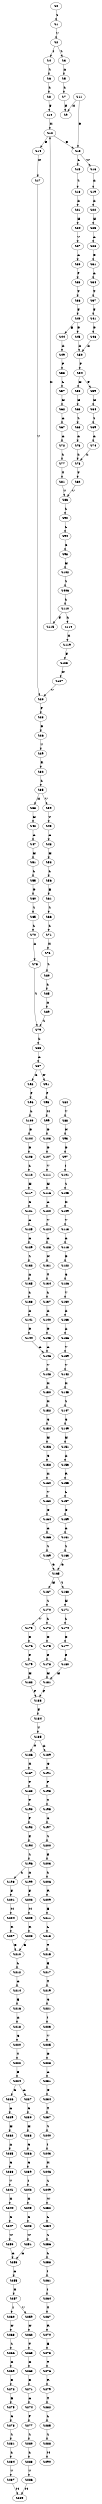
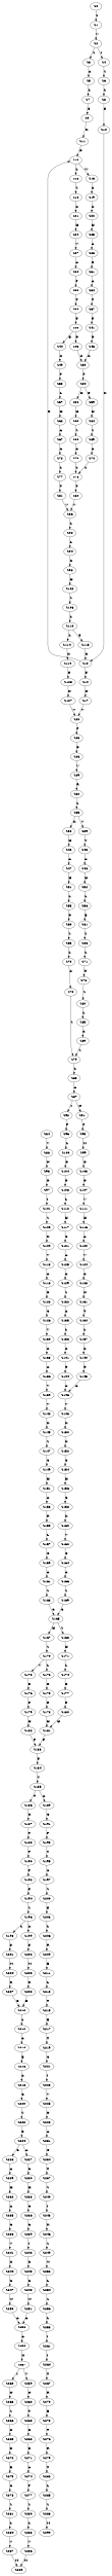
  strict digraph {
    S0
    S1
    S2
    S3
    S4
    S5
    S6
    S7
    S8
    S9
    S10
    S11
    S12
    S13
    S14
    S15
    S16
    S17
    S18
    S19
    S20
    S21
    S22
    S23
    S24
    S25
    S26
    S27
    S28
    S29
    S30
    S31
    S32
    S33
    S34
    S35
    S36
    S37
    S38
    S39
    S40
    S41
    S42
    S43
    S44
    S45
    S46
    S47
    S48
    S49
    S50
    S51
    S52
    S53
    S54
    S55
    S56
    S57
    S58
    S59
    S60
    S61
    S62
    S63
    S64
    S65
    S66
    S67
    S68
    S69
    S70
    S71
    S72
    S73
    S74
    S75
    S76
    S77
    S78
    S79
    S80
    S81
    S82
    S83
    S85
    S86
    S87
    S84
    S88
    S89
    S90
    S91
    S92
    S93
    S94
    S95
    S96
    S97
    S98
    S99
    S100
    S101
    S102
    S103
    S104
    S105
-   S106 [label=S406]
+   S106
    S107
    S108
    S109
    S110
    S111
    S112
    S113
    S114
    S115
    S116
    S117
    S118
    S119
    S120
    S121
    S122
    S123
    S124
    S125
    S126
    S127
    S128
    S129
    S130
    S131
    S132
    S133
    S134
    S135
    S136
    S137
    S138
    S139
    S140
    S141
    S142
    S143
    S144
    S145
    S146
    S147
    S148
    S149
    S150
    S151
    S152
    S153
    S154
    S155
    S156
    S157
    S158
    S159
    S160
    S161
    S162
    S163
    S164
    S165
    S166
    S167
    S168
    S169
    S170
    S171
    S172
    S173
    S174
    S175
    S176
    S177
    S178
    S179
    S180
    S181
    S182
    S183
    S184
    S185
    S186
    S189
    S187
    S188
    S190
    S191
    S192
    S193
    S194
    S195
    S196
    S197
    S198
    S199
    S200
    S201
    S202
    S203
    S204
    S205
    S206
    S207
    S208
    S209
    S210
    S211
    S212
    S213
    S214
    S215
    S216
    S217
    S218
    S219
    S220
    S221
    S222
    S223
    S224
    S225
    S226
    S227
    S228
    S229
    S230
    S231
    S232
    S233
    S234
    S235
    S236
    S237
    S238
    S239
    S240
    S241
    S242
    S243
    S244
    S245
    S246
    S247
    S248
    S249
    S250
    S251
    S252
    S253
    S254
    S255
    S256
    S257
    S258
    S259
    S260
    S261
    S262
    S263
    S264
    S265
    S266
    S267
    S268
    S269
    S270
    S271
    S272
    S273
    S274
    S275
    S276
    S277
    S278
    S279
    S280
    S281
    S282
    S283
    S284
    S285
    S286
    S287
    S288
    S289
    S290
    S0 -> S1 [label=S]
    S1 -> S2 [label=V]
    S2 -> S3 [label=S]
    S2 -> S4 [label=I]
    S3 -> S5 [label=A]
    S4 -> S6 [label=S]
    S5 -> S7 [label=L]
    S6 -> S8 [label=L]
    S7 -> S9 [label=F]
    S8 -> S10 [label=F]
-   S11 -> S9 [label=K]
+   S9 -> S11 [label=K]
    S10 -> S12 [label=K]
    S11 -> S13 [label=D]
    S12 -> S13 [label=D]
    S12 -> S14 [label=F]
    S13 -> S15 [label=L]
    S13 -> S16 [label=W]
    S14 -> S17 [label=N]
    S15 -> S18 [label=S]
    S16 -> S19 [label=A]
    S17 -> S20 [label=V]
    S18 -> S21 [label=A]
    S19 -> S22 [label=A]
    S20 -> S23 [label=P]
    S21 -> S24 [label=H]
    S22 -> S25 [label=H]
    S23 -> S26 [label=D]
    S24 -> S27 [label=V]
    S25 -> S28 [label=A]
    S26 -> S29 [label=V]
    S27 -> S30 [label=A]
    S28 -> S31 [label=D]
    S29 -> S32 [label=R]
    S30 -> S33 [label=P]
    S31 -> S34 [label=A]
    S32 -> S35 [label=L]
    S33 -> S36 [label=T]
    S34 -> S37 [label=T]
    S35 -> S38 [label=K]
    S35 -> S39 [label=V]
    S36 -> S40 [label=F]
    S37 -> S41 [label=F]
    S38 -> S42 [label=H]
    S39 -> S43 [label=Y]
    S40 -> S44 [label=E]
    S40 -> S45 [label=D]
    S41 -> S46 [label=D]
    S42 -> S47 [label=A]
    S43 -> S48 [label=A]
    S44 -> S49 [label=A]
    S45 -> S50 [label=A]
    S46 -> S50 [label=A]
    S47 -> S51 [label=H]
    S48 -> S52 [label=H]
    S49 -> S53 [label=P]
    S50 -> S54 [label=P]
    S51 -> S55 [label=L]
    S52 -> S56 [label=L]
    S53 -> S57 [label=L]
    S54 -> S58 [label=H]
    S54 -> S59 [label=F]
    S55 -> S60 [label=D]
    S56 -> S61 [label=E]
    S57 -> S62 [label=H]
    S58 -> S63 [label=H]
    S59 -> S64 [label=H]
    S60 -> S65 [label=S]
    S61 -> S66 [label=S]
    S62 -> S67 [label=A]
    S63 -> S68 [label=S]
    S64 -> S69 [label=S]
    S65 -> S70 [label=L]
    S66 -> S71 [label=L]
    S67 -> S72 [label=A]
    S68 -> S73 [label=A]
    S69 -> S74 [label=A]
    S70 -> S75 [label=A]
    S71 -> S76 [label=K]
    S72 -> S77 [label=L]
    S73 -> S78 [label=L]
    S74 -> S78 [label=L]
    S75 -> S79 [label=S]
    S76 -> S80 [label=S]
    S77 -> S81 [label=T]
    S78 -> S82 [label=T]
    S79 -> S83 [label=L]
    S80 -> S85 [label=L]
    S81 -> S86 [label=V]
    S82 -> S86 [label=V]
    S83 -> S87 [label=A]
    S85 -> S89 [label=A]
    S86 -> S90 [label=L]
    S87 -> S91 [label=N]
-   S87 -> S92 [label=G]
+   S87 -> S92 [label=I]
    S84 -> S88 [label=V]
    S88 -> S93 [label=N]
    S89 -> S79 [label=S]
    S90 -> S94 [label=L]
    S91 -> S95 [label=P]
    S92 -> S96 [label=P]
    S93 -> S97 [label=D]
    S94 -> S98 [label=C]
    S95 -> S99 [label=M]
    S96 -> S100 [label=L]
    S97 -> S101 [label=I]
    S98 -> S102 [label=H]
    S99 -> S103 [label=D]
    S100 -> S104 [label=D]
    S101 -> S105 [label=S]
    S102 -> S106 [label=S]
    S103 -> S107 [label=D]
    S104 -> S108 [label=D]
    S105 -> S109 [label=K]
    S106 -> S110 [label=L]
    S107 -> S111 [label=V]
    S108 -> S112 [label=L]
    S109 -> S113 [label=V]
    S110 -> S114 [label=L]
    S110 -> S115 [label=F]
    S111 -> S116 [label=H]
    S112 -> S117 [label=H]
    S113 -> S118 [label=A]
    S114 -> S119 [label=K]
    S115 -> S12 [label=K]
    S116 -> S120 [label=A]
    S117 -> S121 [label=G]
    S118 -> S122 [label=D]
    S119 -> S123 [label=F]
    S120 -> S124 [label=V]
    S121 -> S125 [label=A]
    S122 -> S126 [label=G]
    S123 -> S127 [label=N]
    S124 -> S128 [label=A]
    S125 -> S129 [label=A]
    S126 -> S130 [label=V]
    S127 -> S20 [label=V]
    S128 -> S131 [label=N]
    S129 -> S132 [label=S]
    S130 -> S133 [label=A]
    S131 -> S134 [label=T]
    S132 -> S135 [label=A]
    S133 -> S136 [label=A]
    S134 -> S137 [label=L]
    S135 -> S138 [label=L]
    S136 -> S139 [label=V]
    S137 -> S140 [label=A]
    S138 -> S141 [label=A]
    S139 -> S142 [label=V]
    S140 -> S143 [label=D]
    S141 -> S144 [label=D]
    S142 -> S145 [label=K]
    S143 -> S146 [label=A]
    S144 -> S146 [label=A]
    S145 -> S147 [label=S]
    S146 -> S148 [label=V]
    S147 -> S149 [label=G]
    S148 -> S150 [label=K]
    S149 -> S151 [label=H]
    S150 -> S152 [label=K]
    S151 -> S153 [label=A]
    S152 -> S154 [label=G]
    S153 -> S155 [label=R]
    S154 -> S156 [label=H]
    S155 -> S157 [label=L]
    S156 -> S158 [label=G]
    S157 -> S159 [label=Q]
    S158 -> S160 [label=K]
    S159 -> S161 [label=A]
    S160 -> S162 [label=V]
    S161 -> S163 [label=S]
    S162 -> S164 [label=Q]
    S163 -> S165 [label=G]
    S164 -> S166 [label=A]
    S165 -> S167 [label=H]
    S165 -> S168 [label=S]
    S166 -> S169 [label=S]
    S167 -> S170 [label=S]
    S168 -> S171 [label=H]
    S169 -> S165 [label=G]
    S170 -> S172 [label=L]
    S170 -> S173 [label=V]
    S171 -> S174 [label=L]
    S172 -> S175 [label=D]
    S173 -> S176 [label=D]
    S174 -> S177 [label=D]
    S175 -> S178 [label=F]
    S176 -> S179 [label=F]
    S177 -> S180 [label=F]
    S178 -> S181 [label=H]
    S179 -> S182 [label=H]
    S180 -> S181 [label=H]
    S181 -> S183 [label=P]
    S182 -> S183 [label=P]
    S183 -> S184 [label=F]
    S184 -> S185 [label=Y]
    S185 -> S186 [label=T]
    S185 -> S189 [label=A]
    S186 -> S187 [label=K]
    S189 -> S191 [label=Q]
    S187 -> S188 [label=T]
    S188 -> S190 [label=T]
    S190 -> S192 [label=P]
    S191 -> S193 [label=P]
    S192 -> S194 [label=F]
    S193 -> S195 [label=Y]
    S194 -> S196 [label=S]
    S195 -> S197 [label=C]
    S196 -> S198 [label=L]
    S196 -> S199 [label=A]
    S197 -> S200 [label=S]
    S198 -> S201 [label=F]
    S199 -> S202 [label=F]
    S200 -> S203 [label=F]
    S201 -> S204 [label=M]
    S202 -> S205 [label=M]
    S203 -> S206 [label=L]
    S204 -> S207 [label=R]
    S205 -> S208 [label=R]
    S206 -> S209 [label=R]
    S207 -> S210 [label=E]
    S208 -> S210 [label=E]
    S209 -> S211 [label=E]
    S210 -> S212 [label=L]
    S211 -> S213 [label=L]
    S212 -> S214 [label=A]
    S213 -> S215 [label=T]
    S214 -> S216 [label=E]
    S215 -> S217 [label=E]
    S216 -> S218 [label=A]
    S217 -> S219 [label=T]
    S218 -> S220 [label=G]
    S219 -> S221 [label=G]
    S220 -> S222 [label=Y]
    S221 -> S223 [label=I]
    S222 -> S224 [label=E]
    S223 -> S225 [label=V]
    S224 -> S226 [label=G]
    S224 -> S227 [label=A]
    S225 -> S228 [label=D]
    S226 -> S229 [label=A]
    S227 -> S230 [label=G]
    S228 -> S231 [label=A]
    S229 -> S232 [label=H]
    S230 -> S233 [label=H]
    S231 -> S234 [label=Q]
    S232 -> S235 [label=A]
    S233 -> S236 [label=G]
    S234 -> S237 [label=T]
    S235 -> S238 [label=G]
    S236 -> S239 [label=G]
    S237 -> S240 [label=S]
    S238 -> S241 [label=V]
    S239 -> S242 [label=I]
    S240 -> S243 [label=I]
    S241 -> S244 [label=K]
    S242 -> S245 [label=K]
    S243 -> S246 [label=K]
    S244 -> S247 [label=G]
    S245 -> S248 [label=G]
    S246 -> S249 [label=S]
    S247 -> S250 [label=W]
    S248 -> S251 [label=W]
    S249 -> S252 [label=W]
    S250 -> S253 [label=A]
    S251 -> S253 [label=A]
    S252 -> S254 [label=L]
    S253 -> S255 [label=A]
    S254 -> S256 [label=S]
    S255 -> S257 [label=K]
    S256 -> S258 [label=L]
    S257 -> S259 [label=V]
    S257 -> S260 [label=I]
    S258 -> S261 [label=I]
    S259 -> S262 [label=N]
    S260 -> S263 [label=N]
    S261 -> S264 [label=I]
    S262 -> S265 [label=T]
    S263 -> S266 [label=S]
    S264 -> S267 [label=T]
    S265 -> S268 [label=K]
    S266 -> S269 [label=K]
    S267 -> S270 [label=R]
    S268 -> S271 [label=D]
    S269 -> S272 [label=D]
    S270 -> S273 [label=E]
    S271 -> S274 [label=A]
    S272 -> S275 [label=E]
    S273 -> S276 [label=T]
    S274 -> S277 [label=P]
    S275 -> S278 [label=G]
    S276 -> S279 [label=R]
    S277 -> S280 [label=S]
    S278 -> S281 [label=S]
    S279 -> S282 [label=T]
    S280 -> S283 [label=L]
    S281 -> S284 [label=L]
    S282 -> S285 [label=L]
    S283 -> S286 [label=V]
    S284 -> S287 [label=V]
    S285 -> S288 [label=S]
    S286 -> S289 [label=M]
    S287 -> S289 [label=M]
    S288 -> S290 [label=M]
  }
